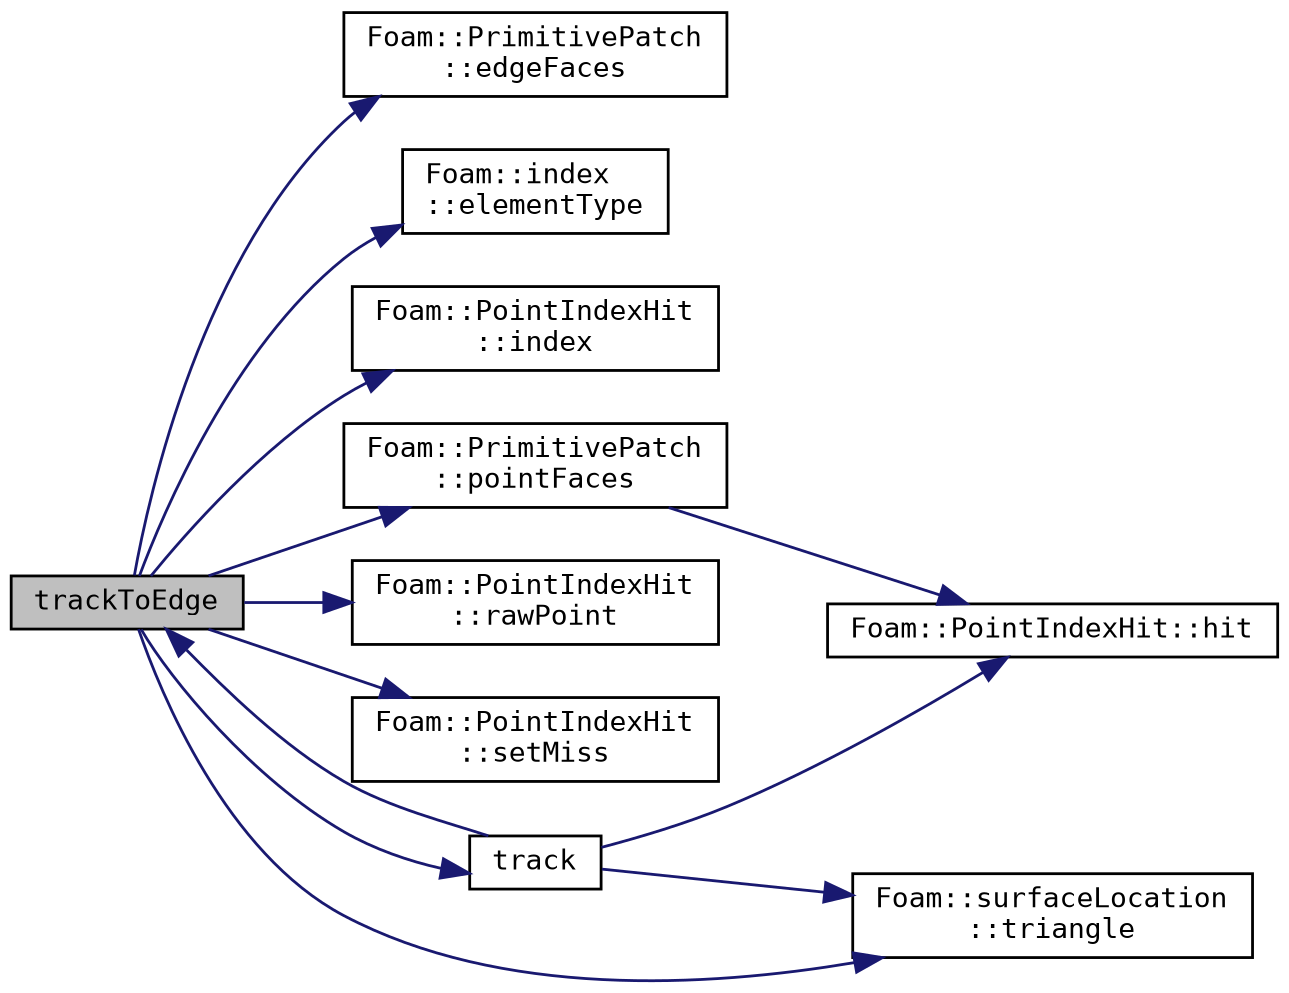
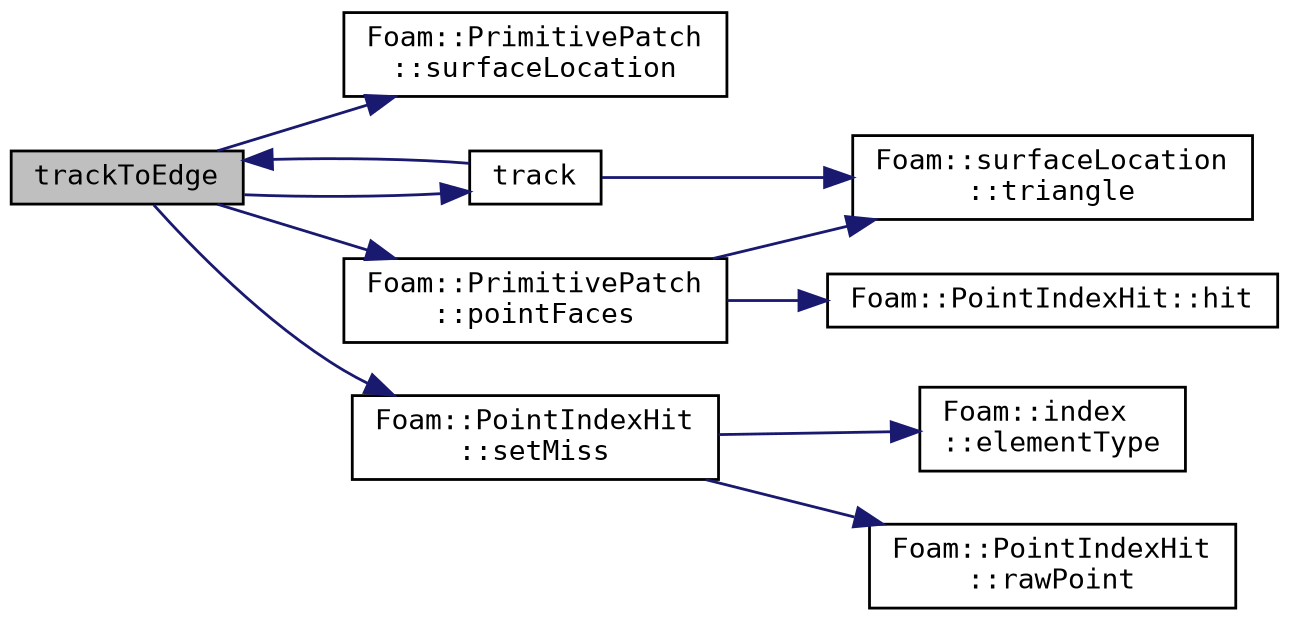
  digraph {
    fontname="DejaVu Sans Mono"
    rankdir=LR
    node [color=black fontname="DejaVu Sans Mono" fontsize=10 shape=record]
    edge [color=midnightblue fontname="DejaVu Sans Mono" fontsize=10 labelfontname=Helvetica labelfontsize=10 style=solid]
    n1 [fillcolor=grey75 fontcolor=black height=0.2 label=trackToEdge style=filled width=0.4]
-   n2 [height=0.2 label="Foam::PrimitivePatch\l::edgeFaces" width=0.4]
+   n2 [height=0.2 label="Foam::PrimitivePatch\l::surfaceLocation" width=0.4]
    n3 [height=0.2 label="Foam::index\l::elementType" width=0.4]
-   n4 [height=0.2 label="Foam::PointIndexHit\l::index" width=0.4]
    n5 [height=0.2 label="Foam::PrimitivePatch\l::pointFaces" width=0.4]
    n6 [height=0.2 label="Foam::PointIndexHit\l::rawPoint" width=0.4]
    n7 [height=0.2 label="Foam::PointIndexHit\l::setMiss" width=0.4]
    n8 [height=0.2 label=track width=0.4]
    n9 [height=0.2 label="Foam::surfaceLocation\l::triangle" width=0.4]
    n10 [height=0.2 label="Foam::PointIndexHit::hit" width=0.4]
    n1 -> n2
-   n1 -> n3
-   n1 -> n4
+   n7 -> n3
    n1 -> n5
-   n1 -> n6
+   n7 -> n6
    n1 -> n7
    n1 -> n8
-   n1 -> n9
+   n5 -> n9
    n5 -> n10
    n8 -> n1
    n8 -> n9
-   n8 -> n10
  }
